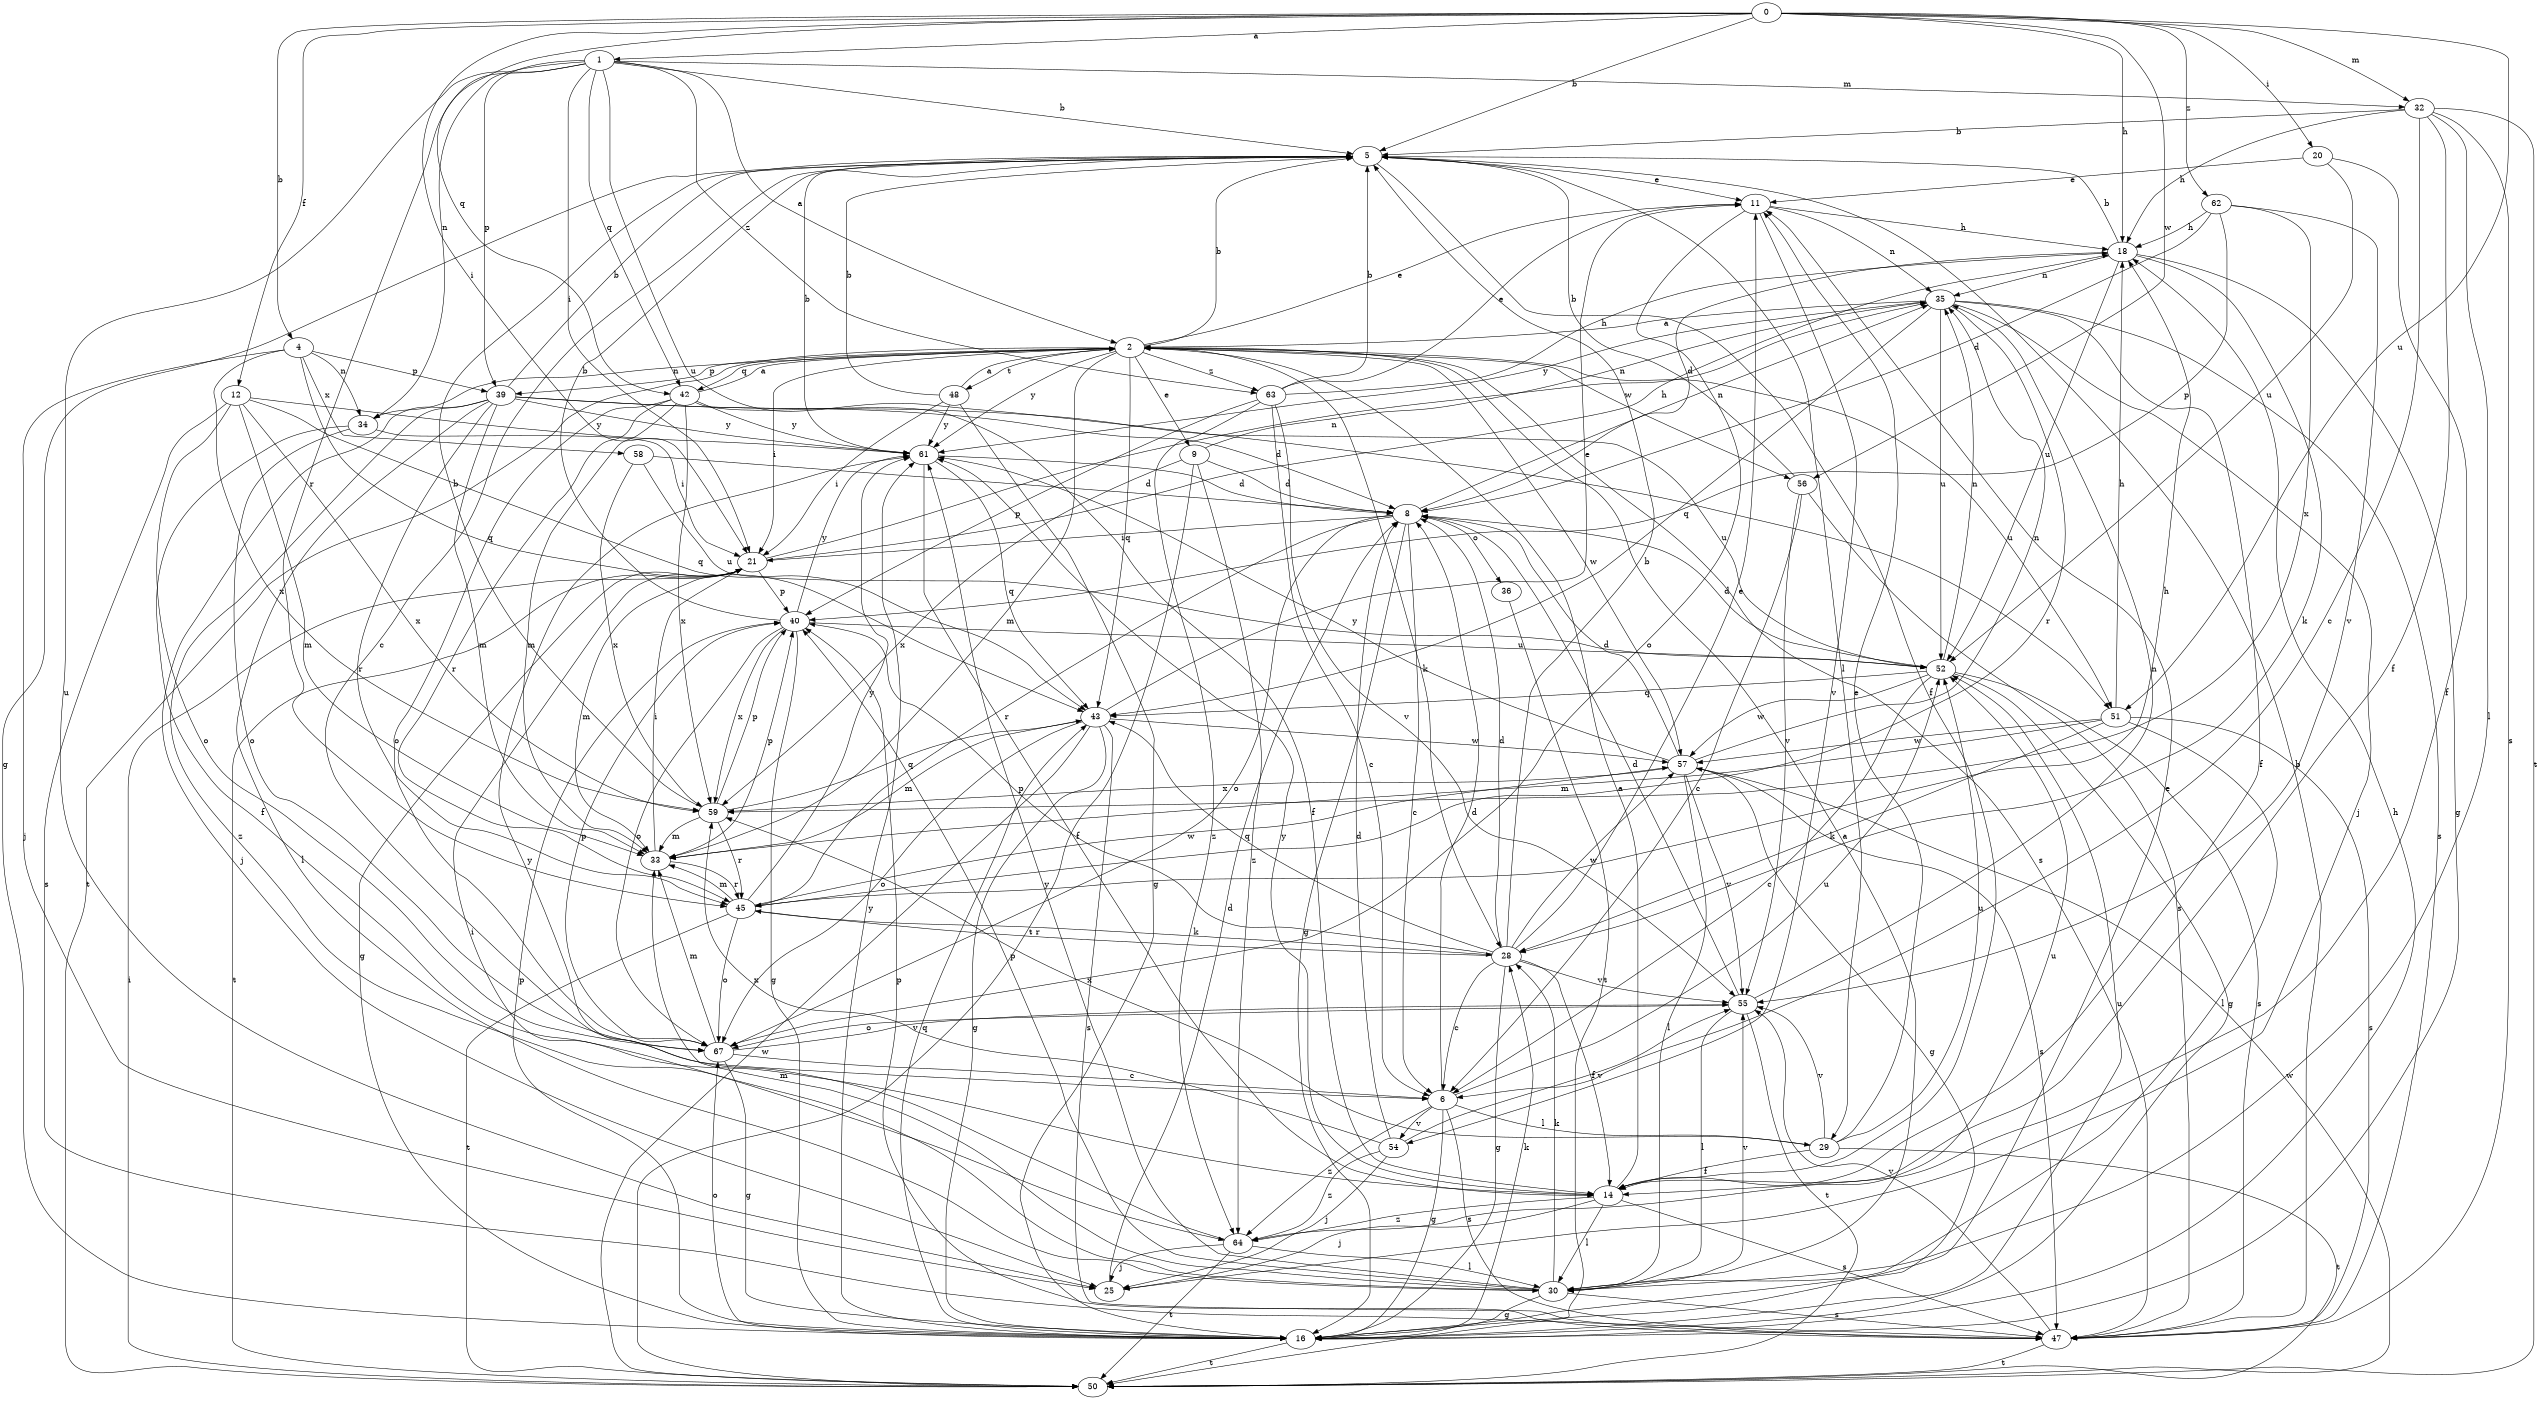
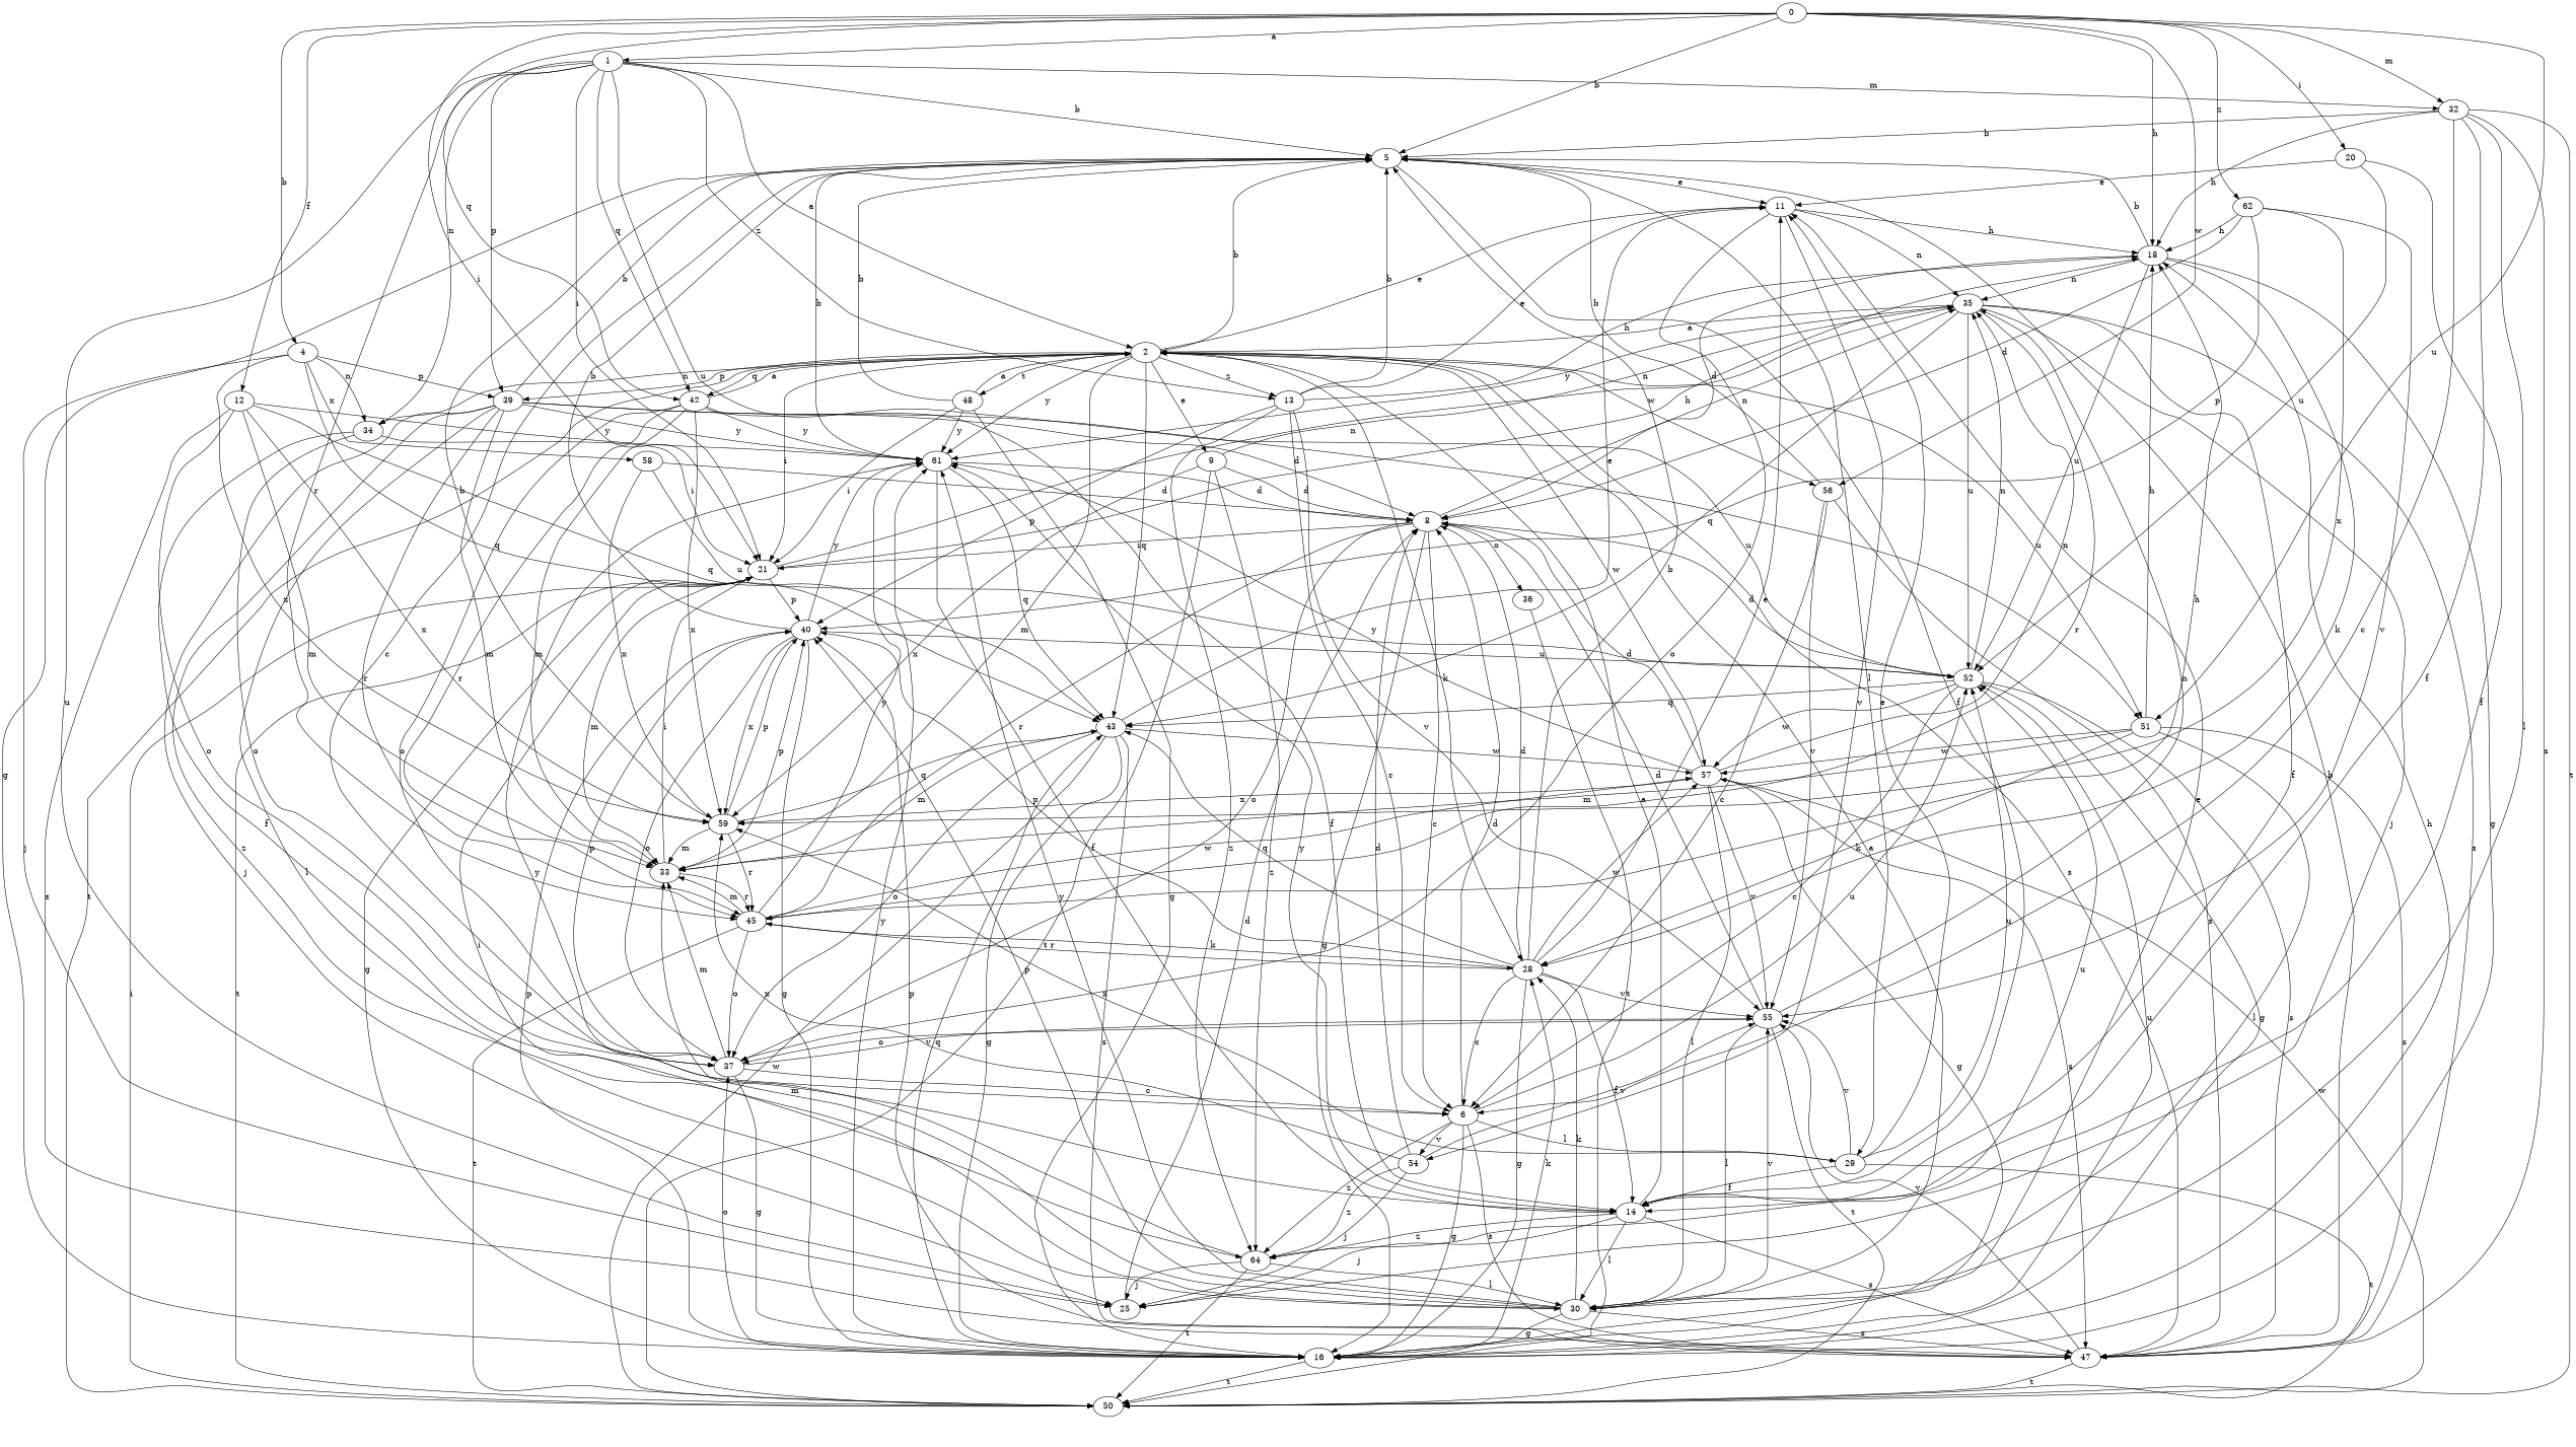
  strict digraph {
    0
    1
    4
    5
    12
    18
    20
    21
    32
    42
    51
    56
    62
    2
    25
    34
    39
    45
-   63
+   63 [label=13]
    43
    58
    59
    11
    6
    14
    16
    29
    33
    47
    61
-   37 [label=67]
+   37
    28
    8
    52
    35
    50
    40
    30
    57
    55
    9
    48
    64
    54
    36
    0 -> 1 [label=a]
    0 -> 4 [label=b]
    0 -> 5 [label=b]
    0 -> 12 [label=f]
    0 -> 18 [label=h]
    0 -> 20 [label=i]
    0 -> 21 [label=i]
    0 -> 32 [label=m]
    0 -> 42 [label=q]
    0 -> 51 [label=u]
    0 -> 56 [label=w]
    0 -> 62 [label=z]
    1 -> 5 [label=b]
    1 -> 21 [label=i]
    1 -> 32 [label=m]
    1 -> 42 [label=q]
    1 -> 51 [label=u]
    1 -> 2 [label=a]
    1 -> 25 [label=u]
    1 -> 34 [label=n]
    1 -> 39 [label=p]
    1 -> 45 [label=r]
    1 -> 63 [label=z]
    4 -> 25 [label=j]
    4 -> 34 [label=n]
    4 -> 39 [label=p]
    4 -> 43 [label=q]
    4 -> 58 [label=x]
    4 -> 59 [label=x]
    5 -> 11 [label=e]
    5 -> 6 [label=c]
    5 -> 14 [label=f]
    5 -> 16 [label=g]
    5 -> 29 [label=l]
    12 -> 43 [label=q]
    12 -> 59 [label=x]
    12 -> 33 [label=m]
    12 -> 47 [label=s]
    12 -> 61 [label=y]
    12 -> 37 [label=o]
    18 -> 5 [label=b]
    18 -> 16 [label=g]
    18 -> 28 [label=k]
    18 -> 8 [label=d]
    18 -> 52 [label=u]
    18 -> 35 [label=n]
    20 -> 11 [label=e]
    20 -> 14 [label=f]
    20 -> 52 [label=u]
    21 -> 18 [label=h]
    21 -> 16 [label=g]
    21 -> 33 [label=m]
    21 -> 35 [label=n]
    21 -> 50 [label=t]
    21 -> 40 [label=p]
    32 -> 5 [label=b]
    32 -> 18 [label=h]
    32 -> 6 [label=c]
    32 -> 14 [label=f]
    32 -> 47 [label=s]
    32 -> 50 [label=t]
    32 -> 30 [label=l]
    42 -> 2 [label=a]
    42 -> 45 [label=r]
    42 -> 59 [label=x]
    42 -> 14 [label=f]
    42 -> 33 [label=m]
    42 -> 61 [label=y]
    42 -> 37 [label=o]
    51 -> 18 [label=h]
    51 -> 33 [label=m]
    51 -> 47 [label=s]
    51 -> 28 [label=k]
    51 -> 30 [label=l]
    51 -> 57 [label=w]
    56 -> 5 [label=b]
    56 -> 6 [label=c]
    56 -> 47 [label=s]
    56 -> 55 [label=v]
    62 -> 18 [label=h]
    62 -> 59 [label=x]
    62 -> 8 [label=d]
    62 -> 40 [label=p]
    62 -> 55 [label=v]
    2 -> 5 [label=b]
    2 -> 21 [label=i]
    2 -> 42 [label=q]
    2 -> 51 [label=u]
    2 -> 56 [label=w]
    2 -> 34 [label=n]
    2 -> 39 [label=p]
    2 -> 63 [label=z]
    2 -> 43 [label=q]
    2 -> 11 [label=e]
    2 -> 33 [label=m]
    2 -> 47 [label=s]
    2 -> 61 [label=y]
    2 -> 28 [label=k]
    2 -> 50 [label=t]
    2 -> 57 [label=w]
    2 -> 9 [label=e]
    2 -> 48 [label=t]
    25 -> 8 [label=d]
    34 -> 21 [label=i]
    34 -> 14 [label=f]
    34 -> 37 [label=o]
    39 -> 5 [label=b]
    39 -> 25 [label=j]
    39 -> 45 [label=r]
    39 -> 33 [label=m]
    39 -> 61 [label=y]
    39 -> 8 [label=d]
    39 -> 52 [label=u]
    39 -> 30 [label=l]
    39 -> 64 [label=z]
    45 -> 18 [label=h]
    45 -> 33 [label=m]
    45 -> 61 [label=y]
    45 -> 37 [label=o]
    45 -> 28 [label=k]
    45 -> 50 [label=t]
    45 -> 57 [label=w]
    63 -> 5 [label=b]
    63 -> 18 [label=h]
    63 -> 11 [label=e]
    63 -> 6 [label=c]
    63 -> 40 [label=p]
    63 -> 55 [label=v]
    63 -> 64 [label=z]
    43 -> 11 [label=e]
    43 -> 16 [label=g]
    43 -> 33 [label=m]
    43 -> 47 [label=s]
    43 -> 37 [label=o]
    43 -> 50 [label=w]
    43 -> 57 [label=w]
    58 -> 59 [label=x]
    58 -> 8 [label=d]
    58 -> 52 [label=u]
    59 -> 5 [label=b]
    59 -> 45 [label=r]
    59 -> 43 [label=q]
    59 -> 33 [label=m]
    59 -> 40 [label=p]
    11 -> 18 [label=h]
    11 -> 37 [label=o]
    11 -> 35 [label=n]
    11 -> 54 [label=v]
    6 -> 16 [label=g]
    6 -> 29 [label=l]
    6 -> 47 [label=s]
    6 -> 8 [label=d]
    6 -> 52 [label=u]
    6 -> 64 [label=z]
    6 -> 54 [label=v]
    14 -> 2 [label=a]
    14 -> 25 [label=j]
    14 -> 47 [label=s]
    14 -> 61 [label=y]
    14 -> 30 [label=l]
    14 -> 64 [label=z]
    16 -> 18 [label=h]
    16 -> 43 [label=q]
    16 -> 11 [label=e]
    16 -> 61 [label=y]
    16 -> 37 [label=o]
    16 -> 28 [label=k]
    16 -> 52 [label=u]
    16 -> 50 [label=t]
    16 -> 40 [label=p]
    29 -> 59 [label=x]
    29 -> 11 [label=e]
    29 -> 14 [label=f]
    29 -> 52 [label=u]
    29 -> 50 [label=t]
    29 -> 55 [label=v]
    33 -> 21 [label=i]
    33 -> 45 [label=r]
    33 -> 40 [label=p]
    47 -> 5 [label=b]
    47 -> 50 [label=t]
    47 -> 40 [label=p]
    47 -> 55 [label=v]
    61 -> 5 [label=b]
    61 -> 43 [label=q]
    61 -> 14 [label=f]
    61 -> 8 [label=d]
    37 -> 6 [label=c]
    37 -> 16 [label=g]
    37 -> 33 [label=m]
    37 -> 40 [label=p]
    37 -> 55 [label=v]
    28 -> 5 [label=b]
    28 -> 45 [label=r]
    28 -> 43 [label=q]
    28 -> 11 [label=e]
    28 -> 6 [label=c]
    28 -> 14 [label=f]
    28 -> 16 [label=g]
    28 -> 8 [label=d]
    28 -> 40 [label=p]
    28 -> 57 [label=w]
    28 -> 55 [label=v]
    8 -> 21 [label=i]
    8 -> 45 [label=r]
    8 -> 6 [label=c]
    8 -> 16 [label=g]
    8 -> 37 [label=o]
    8 -> 35 [label=n]
    8 -> 36 [label=o]
    52 -> 43 [label=q]
    52 -> 6 [label=c]
    52 -> 16 [label=g]
    52 -> 47 [label=s]
    52 -> 8 [label=d]
    52 -> 35 [label=n]
    52 -> 57 [label=w]
    35 -> 2 [label=a]
    35 -> 25 [label=j]
    35 -> 45 [label=r]
    35 -> 43 [label=q]
    35 -> 14 [label=f]
    35 -> 47 [label=s]
    35 -> 61 [label=y]
    35 -> 52 [label=u]
    50 -> 21 [label=i]
    50 -> 57 [label=w]
    40 -> 5 [label=b]
    40 -> 59 [label=x]
    40 -> 16 [label=g]
    40 -> 61 [label=y]
    40 -> 37 [label=o]
    40 -> 52 [label=u]
    30 -> 21 [label=i]
    30 -> 2 [label=a]
    30 -> 16 [label=g]
    30 -> 33 [label=m]
    30 -> 47 [label=s]
    30 -> 61 [label=y]
    30 -> 28 [label=k]
    30 -> 40 [label=p]
    30 -> 55 [label=v]
    57 -> 59 [label=x]
    57 -> 16 [label=g]
    57 -> 47 [label=s]
    57 -> 61 [label=y]
    57 -> 8 [label=d]
    57 -> 35 [label=n]
    57 -> 30 [label=l]
    57 -> 55 [label=v]
    55 -> 37 [label=o]
    55 -> 8 [label=d]
    55 -> 35 [label=n]
    55 -> 50 [label=t]
    55 -> 30 [label=l]
    9 -> 59 [label=x]
    9 -> 8 [label=d]
    9 -> 35 [label=n]
    9 -> 50 [label=t]
    9 -> 64 [label=z]
    48 -> 5 [label=b]
    48 -> 21 [label=i]
    48 -> 2 [label=a]
    48 -> 16 [label=g]
    48 -> 61 [label=y]
    64 -> 25 [label=j]
    64 -> 61 [label=y]
    64 -> 52 [label=u]
    64 -> 50 [label=t]
    64 -> 30 [label=l]
    54 -> 25 [label=j]
    54 -> 59 [label=x]
    54 -> 8 [label=d]
    54 -> 55 [label=v]
    54 -> 64 [label=z]
    36 -> 50 [label=t]
  }
